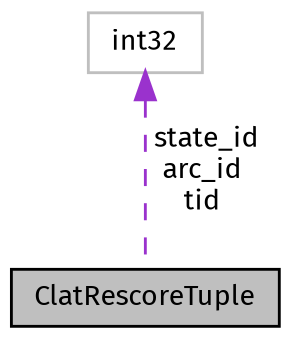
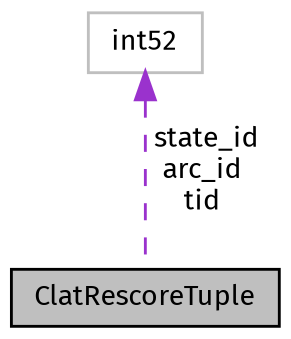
  digraph {
    fontname="Fira Sans"
    node [fontname="Fira Sans" fontsize=10 shape=record style=filled]
    n1 [color=black fillcolor=grey75 fontcolor=black height=0.2 label=ClatRescoreTuple width=0.4]
-   n2 [color=grey75 fillcolor=white height=0.2 label=int32 width=0.4]
+   n2 [color=grey75 fillcolor=white height=0.2 label=int52 width=0.4]
    n2 -> n1 [color=darkorchid3 dir=back fontname="Fira Sans" fontsize=10 label=" state_id\narc_id\ntid" labelfontname=Helvetica labelfontsize=10 style=dashed]
  }
